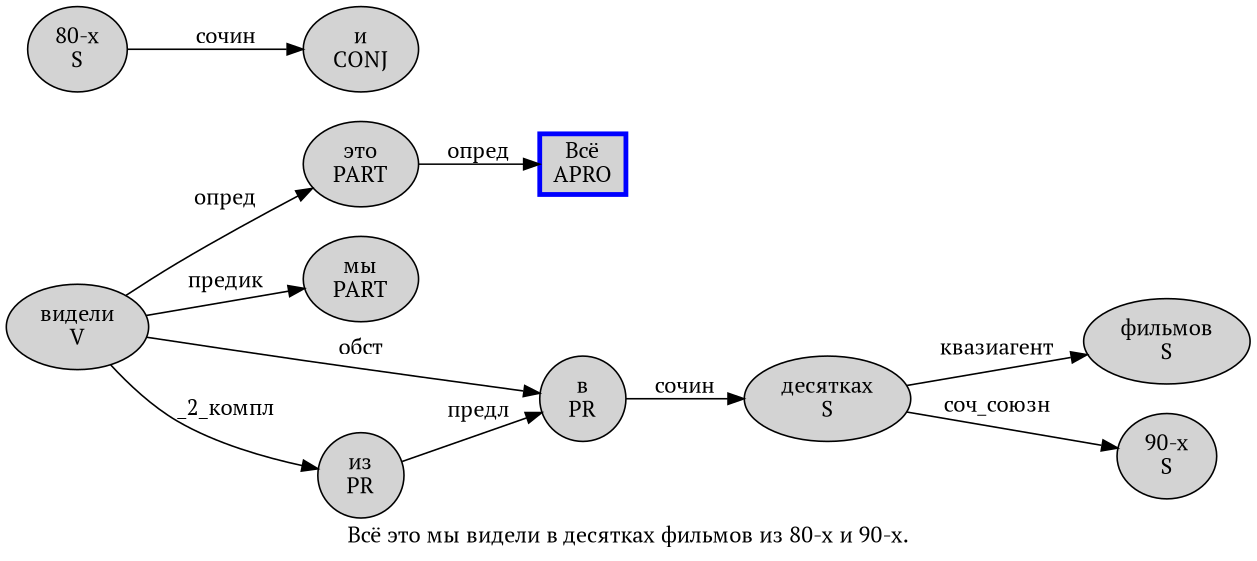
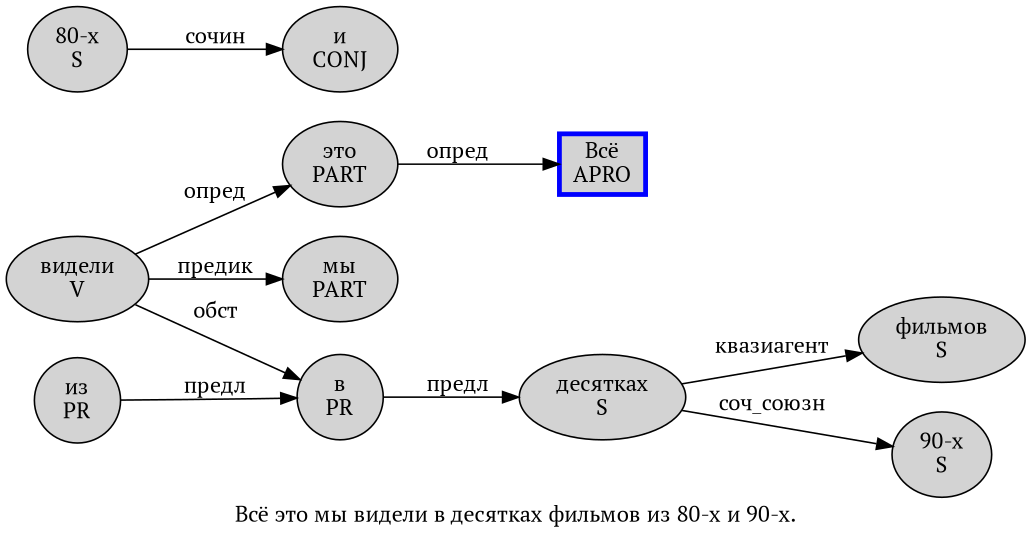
  digraph {
    fontname="PT Serif"
    label="Всё это мы видели в десятках фильмов из 80-х и 90-х."
    rankdir=LR
    node [fillcolor=lightgray fontname="PT Serif" penwidth=1 shape=ellipse style=filled]
    edge [fontname="PT Serif"]
    n1 [color=blue label="Всё\nAPRO" penwidth=3 shape=box]
    n2 [label="это\nPART"]
    n3 [label="мы\nPART"]
    n4 [label="видели\nV"]
    n5 [label="в\nPR"]
    n6 [label="из\nPR"]
    n7 [label="десятках\nS"]
    n8 [label="фильмов\nS"]
    n9 [label="90-х\nS"]
    n10 [label="80-х\nS"]
    n11 [label="и\nCONJ"]
    n2 -> n1 [label="опред"]
    n4 -> n2 [label="опред"]
    n4 -> n3 [label="предик"]
    n4 -> n5 [label="обст"]
-   n4 -> n6 [label="_2_компл"]
-   n5 -> n7 [label="сочин"]
+   n5 -> n7 [label="предл"]
    n6 -> n5 [label="предл"]
    n7 -> n8 [label="квазиагент"]
    n7 -> n9 [label="соч_союзн"]
    n10 -> n11 [label="сочин"]
  }
